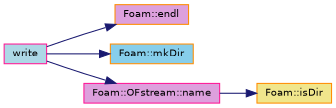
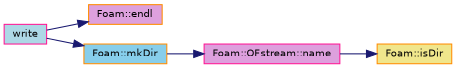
  digraph {
    rankdir=LR
    node [color=darkorange fillcolor=plum fontname=Helvetica fontsize=10 shape=record style=filled]
    edge [color=midnightblue fontname=Helvetica fontsize=10 labelfontname=Helvetica labelfontsize=10 style=solid]
    n1 [color=deeppink fillcolor=lightblue fontcolor=black height=0.2 label=write width=0.4]
    n2 [height=0.2 label="Foam::endl" width=0.4]
    n3 [fillcolor=skyblue height=0.2 label="Foam::mkDir" width=0.4]
    n4 [color=deeppink height=0.2 label="Foam::OFstream::name" width=0.4]
    n5 [fillcolor=khaki height=0.2 label="Foam::isDir" width=0.4]
    n1 -> n2
    n1 -> n3
-   n1 -> n4
+   n3 -> n4
    n4 -> n5
  }
